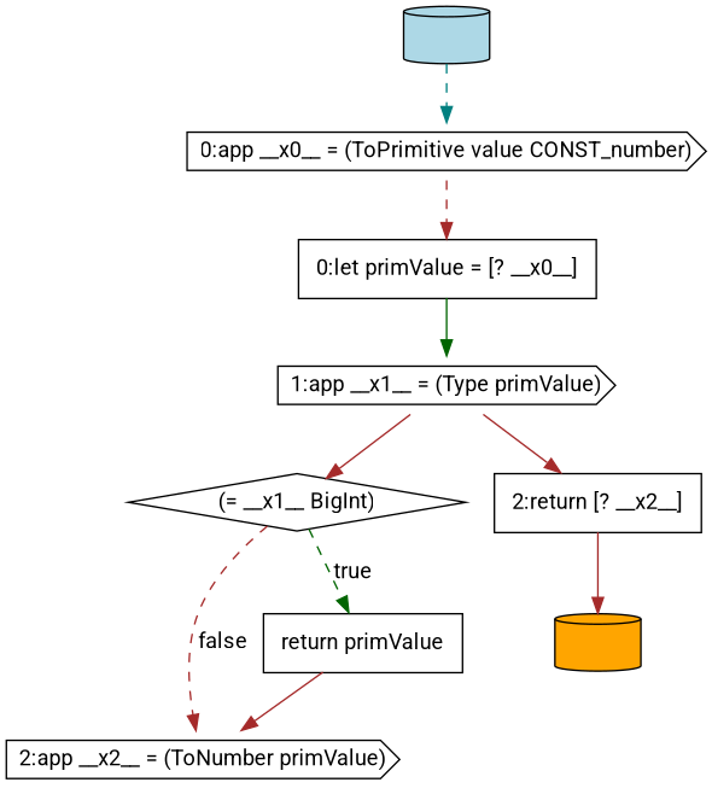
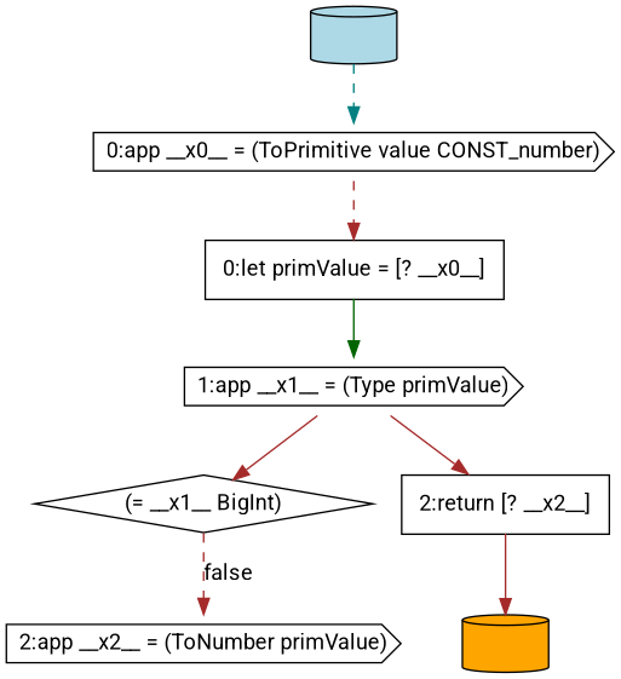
  digraph {
    fontname=Roboto
    node [color=black fillcolor=white fontname=Roboto shape=cds style=filled]
    edge [color=brown fontname=Roboto style=solid]
    n1 [label=<<font color="black">(= __x1__ BigInt)</font>> shape=diamond]
    n2 [label=<<font color="black">2:app __x2__ = (ToNumber primValue)</font>>]
-   n3 [label=<<font color="black">     <table border="0" cellborder="1" cellspacing="0" cellpadding="10">       <tr><td align="left">return primValue</td></tr>     </table>   </font>> margin=0 shape=none]
    n4 [fillcolor=lightblue label=" " shape=cylinder]
    n5 [label=<<font color="black">0:app __x0__ = (ToPrimitive value CONST_number)</font>>]
    n6 [label=<<font color="black">     <table border="0" cellborder="1" cellspacing="0" cellpadding="10">       <tr><td align="left">0:let primValue = [? __x0__]</td></tr>     </table>   </font>> margin=0 shape=none]
    n7 [fillcolor=orange label=" " shape=cylinder]
    n8 [label=<<font color="black">1:app __x1__ = (Type primValue)</font>>]
    n9 [label=<<font color="black">     <table border="0" cellborder="1" cellspacing="0" cellpadding="10">       <tr><td align="left">2:return [? __x2__]</td></tr>     </table>   </font>> margin=0 shape=none]
    n1 -> n2 [label=<<font color="black">false</font>> style=dashed]
-   n1 -> n3 [color=darkgreen label=<<font color="black">true</font>> style=dashed]
-   n3 -> n2
    n4 -> n5 [color=teal style=dashed]
    n5 -> n6 [style=dashed]
    n6 -> n8 [color=darkgreen]
    n8 -> n1
    n8 -> n9
    n9 -> n7
  }
